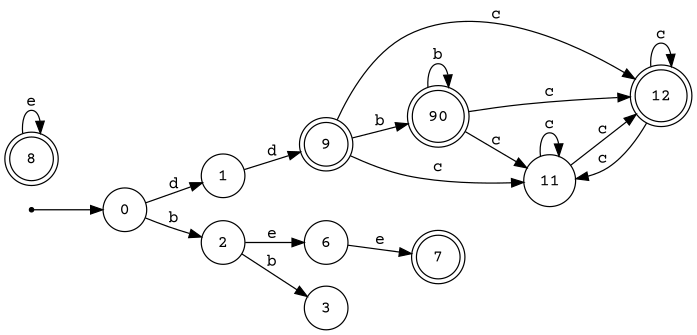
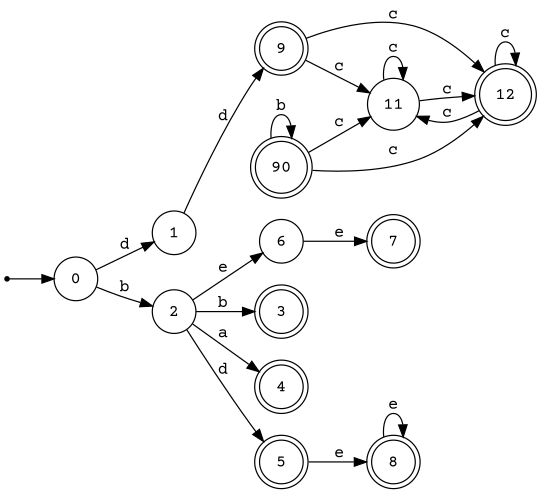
  digraph {
    fontname="Courier Prime"
    rankdir=LR
    node [fontname="Courier Prime" shape=doublecircle]
    edge [fontname="Courier Prime"]
    dummy0 [shape=point]
    0 [shape=circle]
    1 [shape=circle]
    2 [shape=circle]
    9
-   3 [shape=circle]
+   3
+   4
+   5
    6 [shape=circle]
    n10 [label=90]
    11 [shape=circle]
    12
    8
    7
    dummy0 -> 0
    0 -> 1 [label=d]
    0 -> 2 [label=b]
    1 -> 9 [label=d]
    2 -> 3 [label=b]
+   2 -> 4 [label=a]
+   2 -> 5 [label=d]
    2 -> 6 [label=e]
-   9 -> n10 [label=b]
    9 -> 11 [label=c]
    9 -> 12 [label=c]
+   5 -> 8 [label=e]
    6 -> 7 [label=e]
    n10 -> n10 [label=b]
    n10 -> 11 [label=c]
    n10 -> 12 [label=c]
    11 -> 11 [label=c]
    11 -> 12 [label=c]
    12 -> 11 [label=c]
    12 -> 12 [label=c]
    8 -> 8 [label=e]
  }
